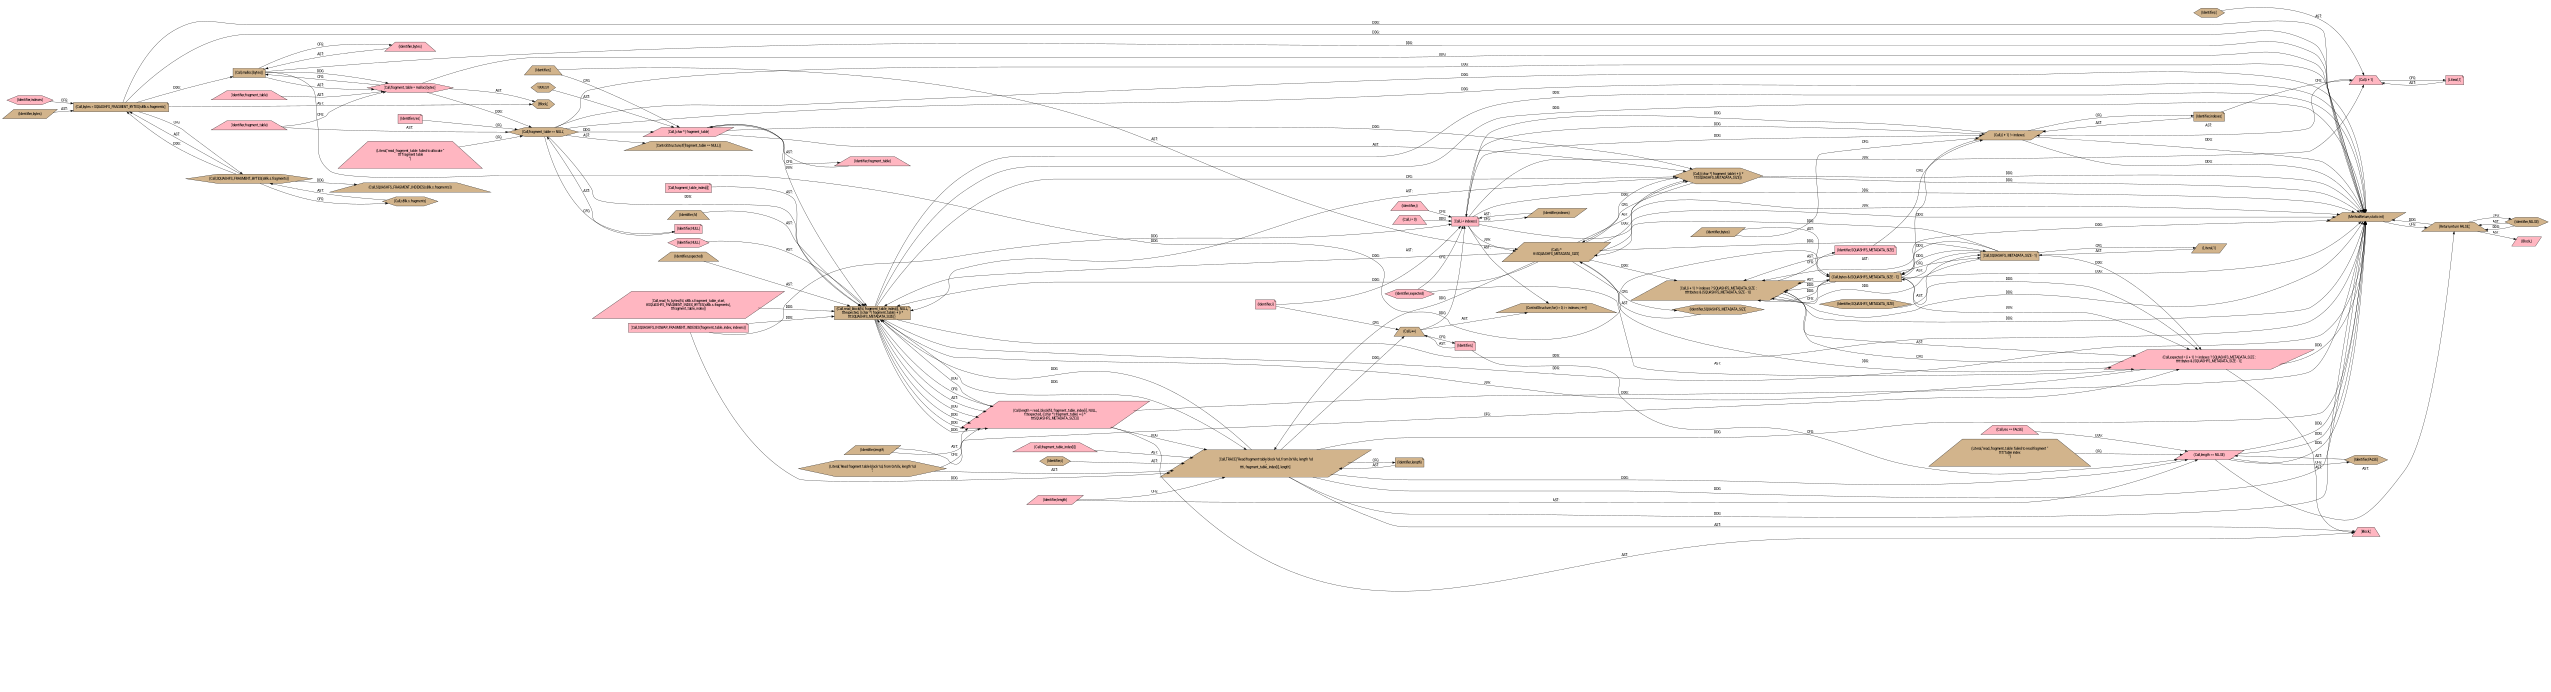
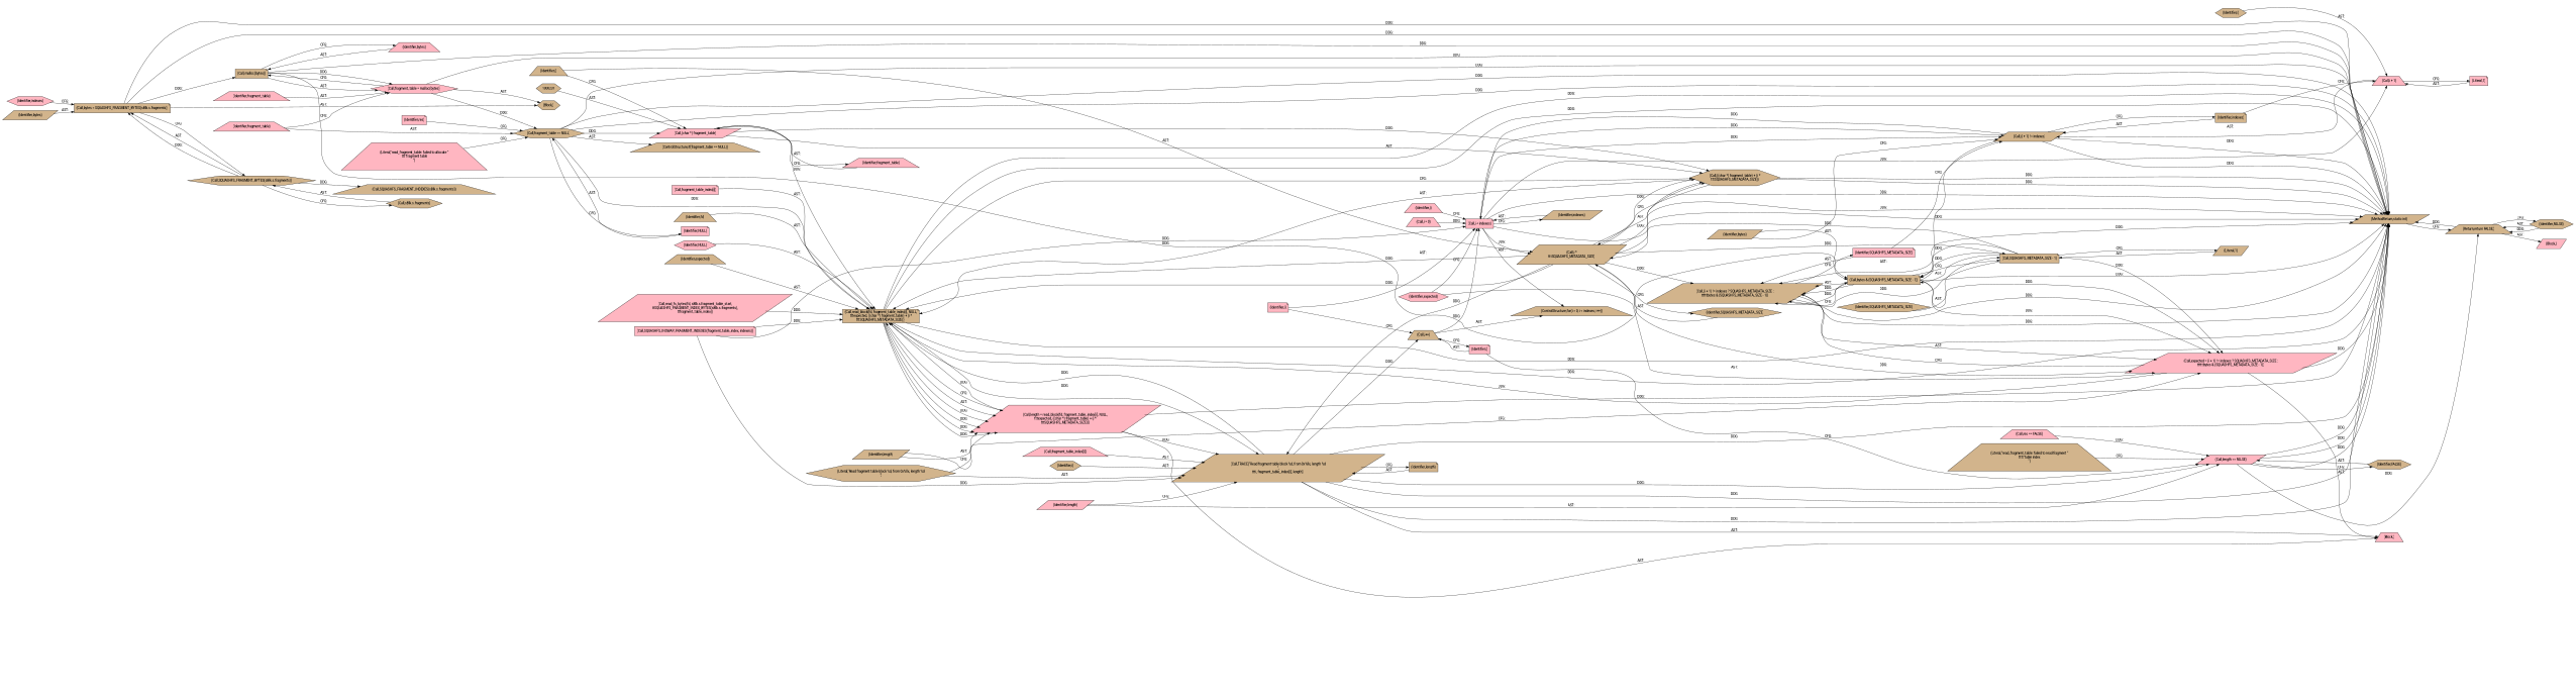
  digraph {
    fontname="Roboto Condensed"
    rankdir=LR
    node [fillcolor=tan fontname="Roboto Condensed" shape=trapezium style=filled]
    edge [fontname="Roboto Condensed"]
    n1 [label="(Call,malloc(bytes))" shape=note]
    n2 [fillcolor=lightpink label="(Call,fragment_table = malloc(bytes))" shape=hexagon]
    n3 [label="(Call,bytes & (SQUASHFS_METADATA_SIZE - 1))" shape=note]
    n4 [fillcolor=lightpink label="(Identifier,bytes)"]
    n5 [label="(MethodReturn,static int)" shape=parallelogram]
    n6 [label="(Block,)" shape=hexagon]
    n7 [label="(Call,fragment_table == NULL)" shape=hexagon]
    n8 [label="(Call,(i + 1) != indexes ? SQUASHFS_METADATA_SIZE :\n\t\t\t\t\tbytes & (SQUASHFS_METADATA_SIZE - 1))" shape=parallelogram]
    n9 [fillcolor=lightpink label="(Call,expected = (i + 1) != indexes ? SQUASHFS_METADATA_SIZE :\n\t\t\t\t\tbytes & (SQUASHFS_METADATA_SIZE - 1))" shape=parallelogram]
    n10 [label="(Call,SQUASHFS_METADATA_SIZE - 1)" shape=note]
    n11 [label="(Return,return FALSE;)"]
    n12 [label="(Call,bytes = SQUASHFS_FRAGMENT_BYTES(sBlk.s.fragments))" shape=note]
    n13 [label="(Call,SQUASHFS_FRAGMENT_BYTES(sBlk.s.fragments))" shape=hexagon]
    n14 [label="(Call,SQUASHFS_FRAGMENT_INDEXES(sBlk.s.fragments))"]
    n15 [label="(Call,sBlk.s.fragments)" shape=hexagon]
    n16 [label="(Call,read_block(fd, fragment_table_index[i], NULL,\n\t\t\texpected, ((char *) fragment_table) + (i *\n\t\t\tSQUASHFS_METADATA_SIZE)))" shape=note]
    n17 [fillcolor=lightpink label="(Call,(char *) fragment_table)" shape=parallelogram]
    n18 [fillcolor=lightpink label="(Identifier,NULL)" shape=note]
    n19 [label="(ControlStructure,if(fragment_table == NULL))"]
    n20 [fillcolor=lightpink label="(Call,length = read_block(fd, fragment_table_index[i], NULL,\n\t\t\texpected, ((char *) fragment_table) + (i *\n\t\t\tSQUASHFS_METADATA_SIZE)))" shape=parallelogram]
    n21 [label="(Call,TRACE(\"Read fragment table block %d, from 0x%llx, length %d\n\",\n\t\t\ti, fragment_table_index[i], length))" shape=parallelogram]
    n22 [label="(Call,((char *) fragment_table) + (i *\n\t\t\tSQUASHFS_METADATA_SIZE))" shape=hexagon]
    n23 [fillcolor=lightpink label="(Identifier,fragment_table)"]
    n24 [fillcolor=lightpink label="(Block,)"]
    n25 [label="(Call,i++)"]
    n26 [fillcolor=lightpink label="(Call,length == FALSE)" shape=parallelogram]
    n27 [label="(Identifier,length)" shape=note]
    n28 [label="(Call,i *\n\t\t\tSQUASHFS_METADATA_SIZE)" shape=parallelogram]
    n29 [fillcolor=lightpink label="(Call,i < indexes)" shape=note]
    n30 [fillcolor=lightpink label="(Identifier,i)" shape=note]
    n31 [label="(ControlStructure,for(i = 0; i < indexes; i++))"]
    n32 [label="(Identifier,FALSE)" shape=hexagon]
    n33 [label="(Call,(i + 1) != indexes)" shape=parallelogram]
    n34 [fillcolor=lightpink label="(Call,i + 1)"]
    n35 [label="(Identifier,indexes)" shape=parallelogram]
    n36 [label="(Identifier,indexes)" shape=note]
    n37 [fillcolor=lightpink label="(Literal,1)" shape=note]
    n38 [label="(Identifier,SQUASHFS_METADATA_SIZE)" shape=hexagon]
    n39 [fillcolor=lightpink label="(Identifier,SQUASHFS_METADATA_SIZE)" shape=note]
    n40 [label="(Literal,1)" shape=parallelogram]
    n41 [label="(Identifier,FALSE)" shape=hexagon]
    n42 [fillcolor=lightpink label="(Block,)" shape=parallelogram]
    n43 [fillcolor=lightpink label="(Identifier,indexes)" shape=hexagon]
    n44 [fillcolor=lightpink label="(Call,fragment_table_index[i])" shape=note]
    n45 [label="(Identifier,i)" shape=hexagon]
    n46 [label="(Literal,\"read_fragment_table: failed to read fragment \"\n\t\t\t\t\"table index\n\")"]
    n47 [label="(Literal,\"Read fragment table block %d, from 0x%llx, length %d\n\")" shape=hexagon]
    n48 [label="(Identifier,bytes)" shape=parallelogram]
    n49 [label="(Identifier,expected)"]
    n50 [label="(Identifier,fd)"]
    n51 [fillcolor=lightpink label="(Call,SQUASHFS_INSWAP_FRAGMENT_INDEXES(fragment_table_index, indexes))" shape=note]
    n52 [fillcolor=lightpink label="(Identifier,NULL)" shape=hexagon]
    n53 [fillcolor=lightpink label="(Call,res == FALSE)"]
    n54 [fillcolor=lightpink label="(Identifier,expected)" shape=hexagon]
    n55 [fillcolor=lightpink label="(Identifier,i)" shape=note]
    n56 [fillcolor=lightpink label="(Identifier,fragment_table)"]
    n57 [fillcolor=lightpink label="(Literal,\"read_fragment_table: failed to allocate \"\n \t\t\t\"fragment table\n\")"]
    n58 [label="(Identifier,length)" shape=parallelogram]
    n59 [fillcolor=lightpink label="(Identifier,res)" shape=note]
    n60 [fillcolor=lightpink label="(Identifier,i)"]
    n61 [label="(Identifier,bytes)" shape=parallelogram]
    n62 [label="(Identifier,i)" shape=hexagon]
    n63 [fillcolor=lightpink label="(Identifier,length)" shape=parallelogram]
    n64 [label="(Identifier,i)"]
    n65 [fillcolor=lightpink label="(Call,read_fs_bytes(fd, sBlk.s.fragment_table_start,\n\t\tSQUASHFS_FRAGMENT_INDEX_BYTES(sBlk.s.fragments),\n\t\tfragment_table_index))" shape=parallelogram]
    n66 [fillcolor=lightpink label="(Identifier,fragment_table)"]
    n67 [fillcolor=lightpink label="(Call,i = 0)"]
    n68 [label="(Identifier,SQUASHFS_METADATA_SIZE)" shape=hexagon]
    n69 [fillcolor=lightpink label="(Call,fragment_table_index[i])"]
    1000231 [shape=hexagon]
    n1 -> n2 [label="AST: "]
    n1 -> n2 [label="DDG: "]
    n1 -> n3 [label="DDG: "]
    n1 -> n4 [label="CFG: "]
    n1 -> n5 [label="DDG: "]
    n2 -> n1 [label="CFG: "]
    n2 -> n5 [label="DDG: "]
    n2 -> n6 [label="AST: "]
    n2 -> n7 [label="DDG: "]
    n3 -> n5 [label="DDG: "]
    n3 -> n5 [label="DDG: "]
    n3 -> n8 [label="AST: "]
    n3 -> n8 [label="DDG: "]
    n3 -> n8 [label="DDG: "]
    n3 -> n9 [label="DDG: "]
    n3 -> n9 [label="DDG: "]
    n3 -> n10 [label="CFG: "]
    n4 -> n1 [label="AST: "]
    n5 -> n11 [label="CFG: "]
    n7 -> n5 [label="DDG: "]
    n7 -> n5 [label="DDG: "]
    n7 -> n5 [label="DDG: "]
    n7 -> n16 [label="DDG: "]
    n7 -> n17 [label="DDG: "]
    n7 -> n18 [label="CFG: "]
    n7 -> n19 [label="AST: "]
    n8 -> n3 [label="CFG: "]
    n8 -> n5 [label="DDG: "]
    n8 -> n5 [label="DDG: "]
    n8 -> n9 [label="AST: "]
    n8 -> n39 [label="CFG: "]
    n9 -> n5 [label="DDG: "]
    n9 -> n8 [label="CFG: "]
    n9 -> n16 [label="DDG: "]
    n9 -> n24 [label="AST: "]
    n10 -> n3 [label="AST: "]
    n10 -> n3 [label="DDG: "]
    n10 -> n3 [label="DDG: "]
    n10 -> n8 [label="DDG: "]
    n10 -> n9 [label="DDG: "]
    n10 -> n28 [label="DDG: "]
    n10 -> n40 [label="CFG: "]
    n11 -> n5 [label="DDG: "]
    n11 -> n41 [label="CFG: "]
    n11 -> n42 [label="AST: "]
    n12 -> n1 [label="DDG: "]
    n12 -> n5 [label="DDG: "]
    n12 -> n5 [label="DDG: "]
    n12 -> n6 [label="AST: "]
    n12 -> n13 [label="CFG: "]
    n13 -> n12 [label="AST: "]
    n13 -> n12 [label="DDG: "]
    n13 -> n14 [label="DDG: "]
    n13 -> n15 [label="CFG: "]
    n15 -> n13 [label="AST: "]
    n16 -> n5 [label="DDG: "]
    n16 -> n5 [label="DDG: "]
    n16 -> n5 [label="DDG: "]
    n16 -> n5 [label="DDG: "]
    n16 -> n20 [label="AST: "]
    n16 -> n20 [label="DDG: "]
    n16 -> n20 [label="DDG: "]
    n16 -> n20 [label="DDG: "]
    n16 -> n20 [label="DDG: "]
    n16 -> n20 [label="DDG: "]
    n16 -> n21 [label="DDG: "]
    n16 -> n22 [label="CFG: "]
    n17 -> n16 [label="DDG: "]
    n17 -> n22 [label="AST: "]
    n17 -> n22 [label="DDG: "]
    n17 -> n23 [label="CFG: "]
    n18 -> n7 [label="AST: "]
    n20 -> n5 [label="DDG: "]
    n20 -> n16 [label="CFG: "]
    n20 -> n21 [label="DDG: "]
    n20 -> n24 [label="AST: "]
    n21 -> n5 [label="DDG: "]
    n21 -> n5 [label="DDG: "]
    n21 -> n5 [label="DDG: "]
    n21 -> n16 [label="DDG: "]
    n21 -> n24 [label="AST: "]
    n21 -> n25 [label="DDG: "]
    n21 -> n26 [label="DDG: "]
    n21 -> n27 [label="CFG: "]
    n22 -> n5 [label="DDG: "]
    n22 -> n5 [label="DDG: "]
    n22 -> n16 [label="AST: "]
    n22 -> n28 [label="CFG: "]
    n23 -> n17 [label="AST: "]
    n25 -> n29 [label="DDG: "]
    n25 -> n30 [label="CFG: "]
    n25 -> n31 [label="AST: "]
    n26 -> n5 [label="DDG: "]
    n26 -> n5 [label="DDG: "]
    n26 -> n5 [label="DDG: "]
-   n26 -> n11 [label="AST: "]
+   n26 -> n11 [label="DDG: "]
    n26 -> n32 [label="CFG: "]
    n27 -> n21 [label="AST: "]
    n28 -> n5 [label="DDG: "]
    n28 -> n8 [label="DDG: "]
    n28 -> n9 [label="DDG: "]
    n28 -> n10 [label="DDG: "]
    n28 -> n16 [label="DDG: "]
    n28 -> n16 [label="DDG: "]
    n28 -> n21 [label="DDG: "]
    n28 -> n22 [label="AST: "]
    n28 -> n22 [label="DDG: "]
    n28 -> n22 [label="DDG: "]
    n28 -> n38 [label="CFG: "]
    n29 -> n5 [label="DDG: "]
    n29 -> n5 [label="DDG: "]
    n29 -> n28 [label="DDG: "]
    n29 -> n31 [label="AST: "]
    n29 -> n33 [label="DDG: "]
    n29 -> n33 [label="DDG: "]
    n29 -> n34 [label="DDG: "]
    n29 -> n35 [label="CFG: "]
    n30 -> n25 [label="AST: "]
    n30 -> n26 [label="CFG: "]
    n32 -> n26 [label="AST: "]
    n33 -> n5 [label="DDG: "]
    n33 -> n5 [label="DDG: "]
    n33 -> n8 [label="AST: "]
    n33 -> n29 [label="DDG: "]
    n33 -> n36 [label="CFG: "]
    n34 -> n33 [label="AST: "]
    n34 -> n37 [label="CFG: "]
    n35 -> n29 [label="AST: "]
    n36 -> n33 [label="AST: "]
    n36 -> n34 [label="CFG: "]
    n37 -> n34 [label="AST: "]
    n38 -> n28 [label="AST: "]
    n39 -> n8 [label="AST: "]
    n39 -> n33 [label="CFG: "]
    n40 -> n10 [label="AST: "]
    n41 -> n11 [label="AST: "]
    n41 -> n11 [label="DDG: "]
    n43 -> n12 [label="CFG: "]
    n44 -> n16 [label="AST: "]
    n45 -> n34 [label="AST: "]
    n46 -> n26 [label="CFG: "]
    n47 -> n20 [label="CFG: "]
    n47 -> n21 [label="AST: "]
    n48 -> n12 [label="AST: "]
    n49 -> n16 [label="AST: "]
    n50 -> n16 [label="AST: "]
    n51 -> n16 [label="DDG: "]
    n51 -> n21 [label="DDG: "]
    n51 -> n29 [label="DDG: "]
    n52 -> n16 [label="AST: "]
    n53 -> n26 [label="DDG: "]
    n54 -> n9 [label="AST: "]
    n54 -> n29 [label="CFG: "]
    n55 -> n25 [label="CFG: "]
    n55 -> n29 [label="AST: "]
    n56 -> n2 [label="CFG: "]
    n56 -> n7 [label="AST: "]
    n57 -> n7 [label="CFG: "]
    n58 -> n9 [label="CFG: "]
    n58 -> n20 [label="AST: "]
    n59 -> n7 [label="CFG: "]
    n60 -> n29 [label="CFG: "]
    n61 -> n3 [label="AST: "]
    n61 -> n33 [label="CFG: "]
    n62 -> n21 [label="AST: "]
    n63 -> n21 [label="CFG: "]
    n63 -> n26 [label="AST: "]
    n64 -> n17 [label="CFG: "]
    n64 -> n28 [label="AST: "]
    n65 -> n16 [label="DDG: "]
    n66 -> n2 [label="AST: "]
    n67 -> n29 [label="DDG: "]
    n68 -> n10 [label="AST: "]
    n69 -> n21 [label="AST: "]
    1000231 -> n17 [label="AST: "]
  }
